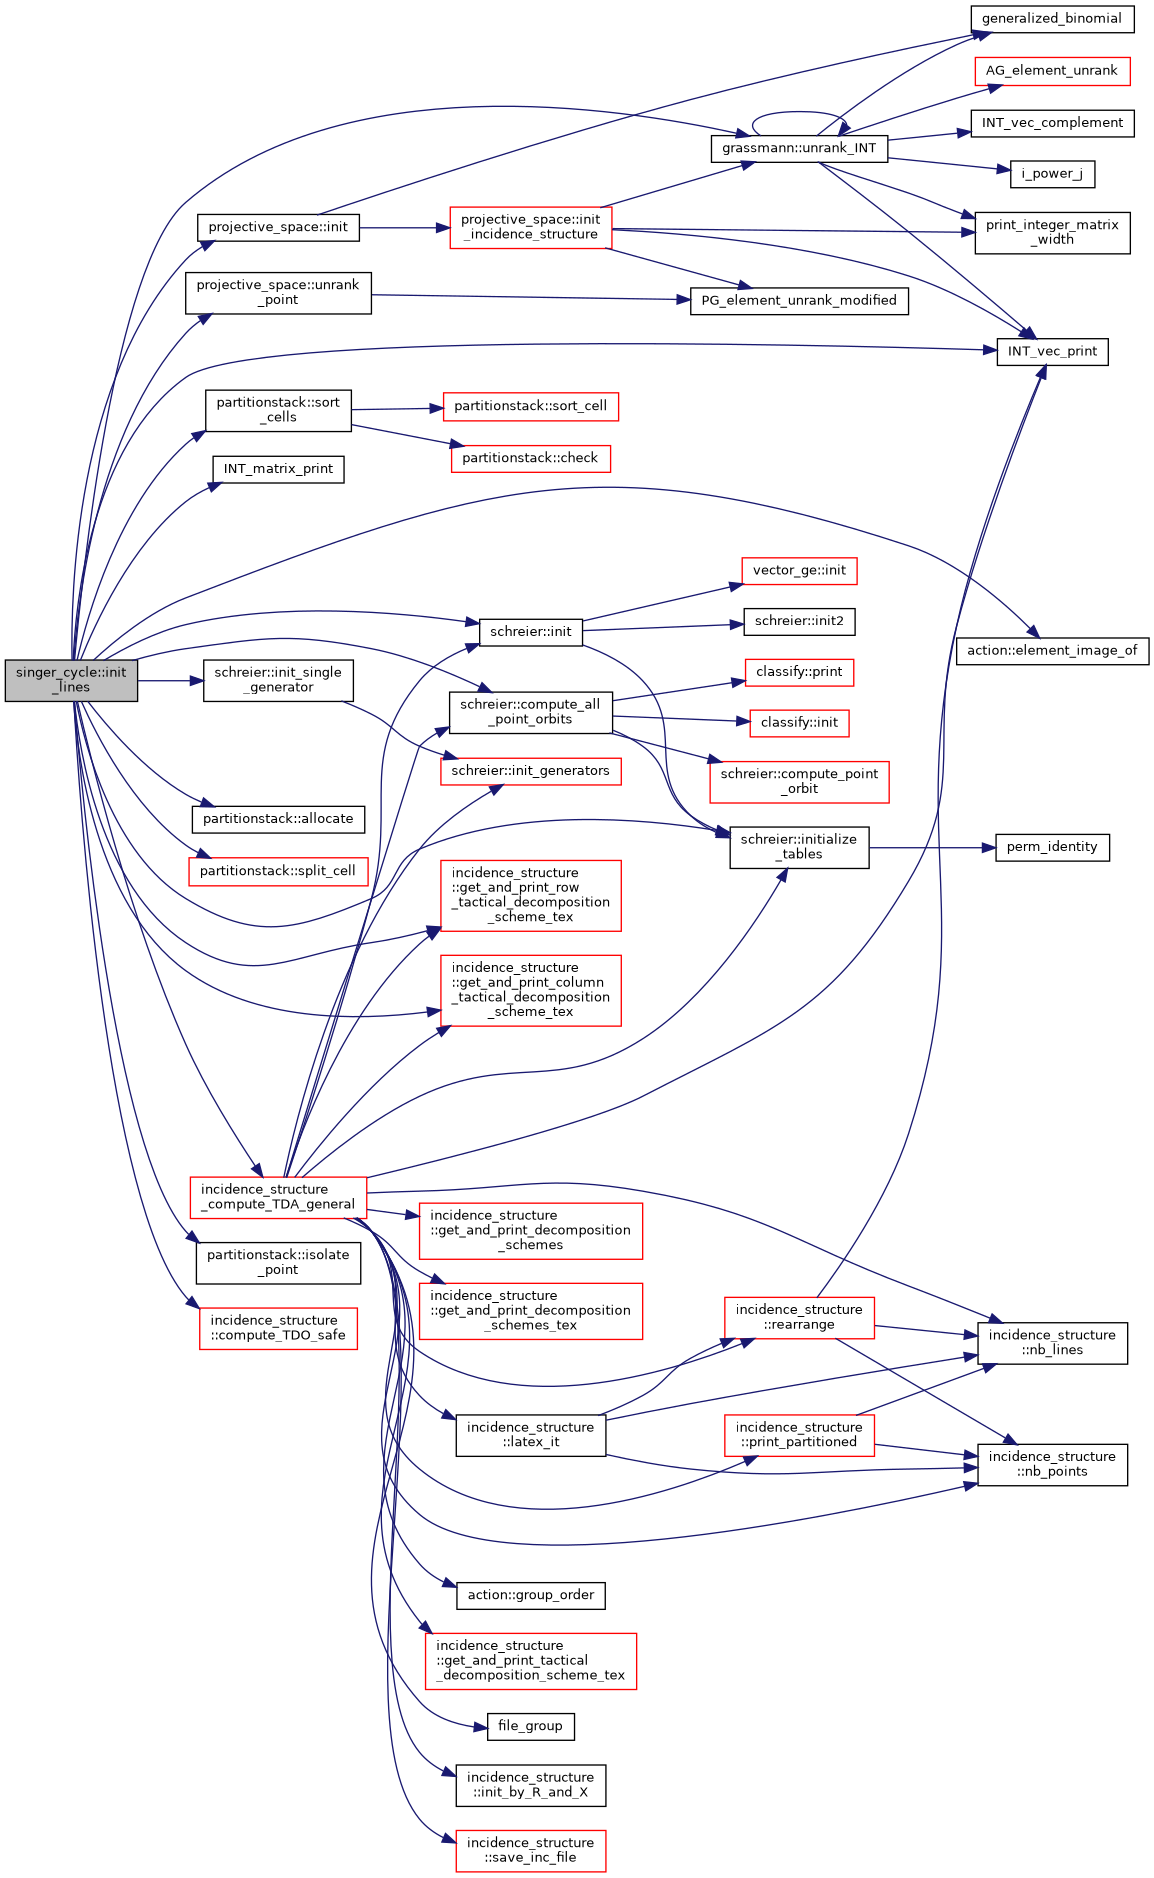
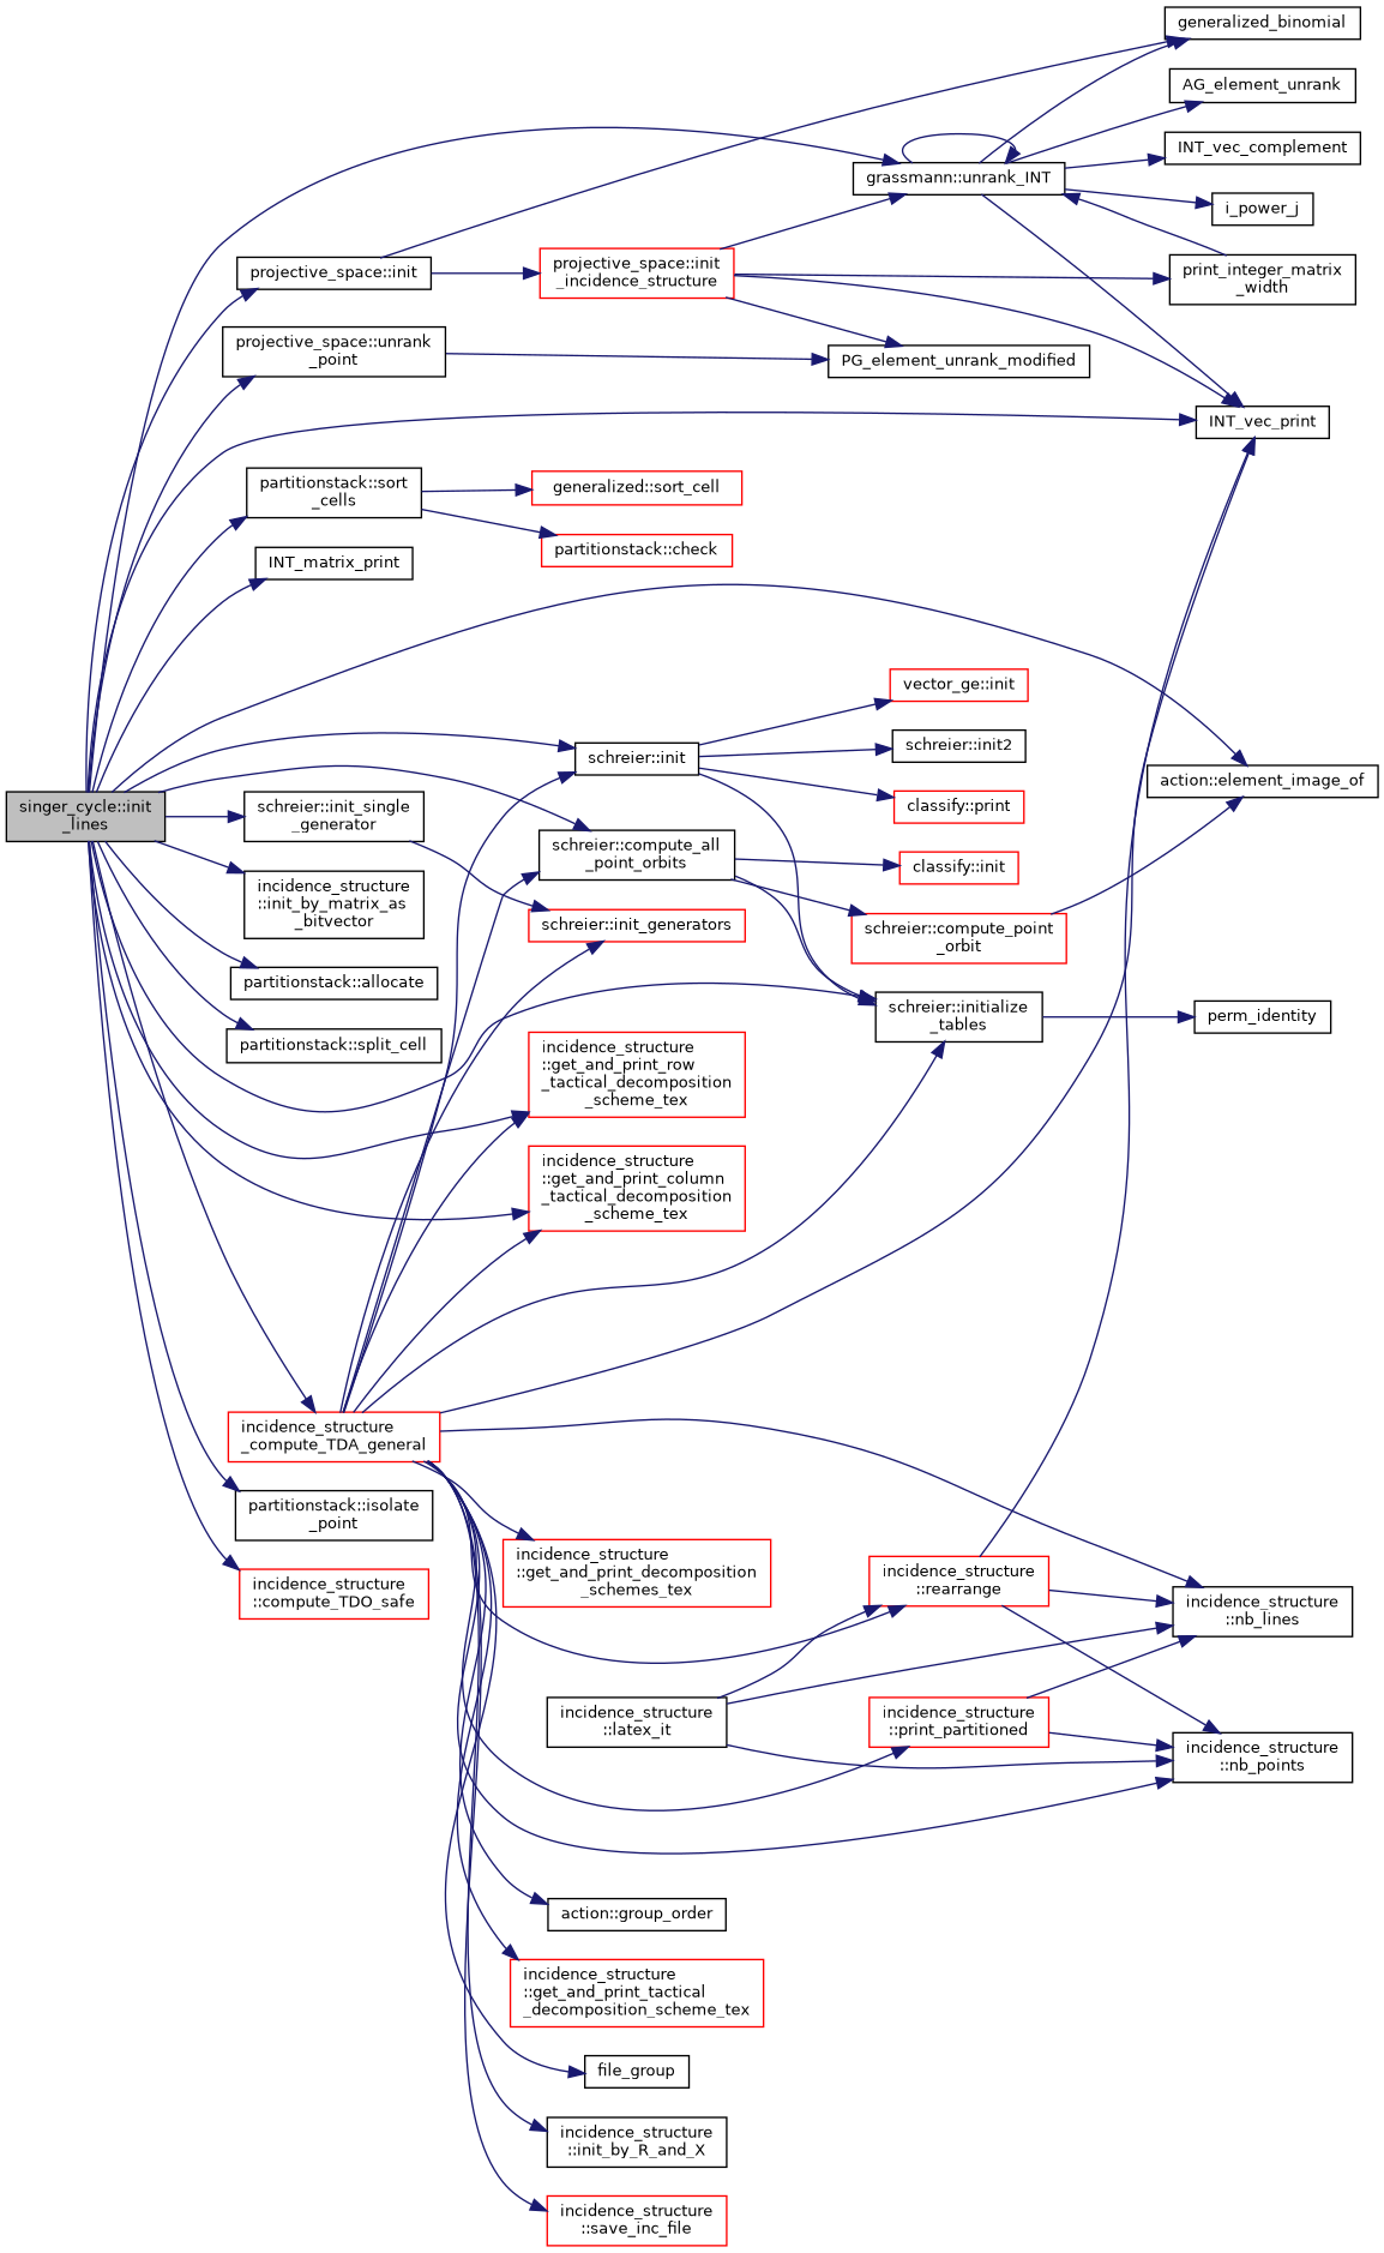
  digraph {
    rankdir=LR
    node [color=black fillcolor=white fontname=Helvetica fontsize=10 shape=record style=filled]
    edge [color=midnightblue fontname=Helvetica fontsize=10 labelfontname=Helvetica labelfontsize=10 style=solid]
    n1 [fillcolor=grey75 fontcolor=black height=0.2 label="singer_cycle::init\l_lines" width=0.4]
    n2 [height=0.2 label="projective_space::init" width=0.4]
    n3 [height=0.2 label=INT_vec_print width=0.4]
    n4 [height=0.2 label="grassmann::unrank_INT" width=0.4]
    n5 [height=0.2 label="action::element_image_of" width=0.4]
    n6 [height=0.2 label="projective_space::unrank\l_point" width=0.4]
    n7 [height=0.2 label=INT_matrix_print width=0.4]
    n8 [height=0.2 label="schreier::init" width=0.4]
    n9 [height=0.2 label="schreier::initialize\l_tables" width=0.4]
    n10 [height=0.2 label="schreier::init_single\l_generator" width=0.4]
    n11 [height=0.2 label="schreier::compute_all\l_point_orbits" width=0.4]
+   n12 [height=0.2 label="incidence_structure\l::init_by_matrix_as\l_bitvector" width=0.4]
    n13 [height=0.2 label="partitionstack::allocate" width=0.4]
-   n14 [color=red height=0.2 label="partitionstack::split_cell" width=0.4]
+   n14 [height=0.2 label="partitionstack::split_cell" width=0.4]
    n15 [height=0.2 label="partitionstack::sort\l_cells" width=0.4]
    n16 [color=red height=0.2 label="incidence_structure\l_compute_TDA_general" width=0.4]
    n17 [color=red height=0.2 label="incidence_structure\l::get_and_print_row\l_tactical_decomposition\l_scheme_tex" width=0.4]
    n18 [color=red height=0.2 label="incidence_structure\l::get_and_print_column\l_tactical_decomposition\l_scheme_tex" width=0.4]
    n19 [height=0.2 label="partitionstack::isolate\l_point" width=0.4]
    n20 [color=red height=0.2 label="incidence_structure\l::compute_TDO_safe" width=0.4]
    n21 [height=0.2 label=generalized_binomial width=0.4]
    n22 [color=red height=0.2 label="projective_space::init\l_incidence_structure" width=0.4]
    n23 [height=0.2 label="print_integer_matrix\l_width" width=0.4]
    n24 [height=0.2 label=i_power_j width=0.4]
-   n25 [color=red height=0.2 label=AG_element_unrank width=0.4]
+   n25 [height=0.2 label=AG_element_unrank width=0.4]
    n26 [height=0.2 label=INT_vec_complement width=0.4]
    n27 [height=0.2 label=PG_element_unrank_modified width=0.4]
    n28 [color=red height=0.2 label="vector_ge::init" width=0.4]
    n29 [height=0.2 label="schreier::init2" width=0.4]
    n30 [height=0.2 label=perm_identity width=0.4]
    n31 [color=red height=0.2 label="schreier::init_generators" width=0.4]
    n32 [color=red height=0.2 label="schreier::compute_point\l_orbit" width=0.4]
    n33 [color=red height=0.2 label="classify::init" width=0.4]
    n34 [color=red height=0.2 label="classify::print" width=0.4]
-   n35 [color=red height=0.2 label="partitionstack::sort_cell" width=0.4]
+   n35 [color=red height=0.2 label="generalized::sort_cell" width=0.4]
    n36 [color=red height=0.2 label="partitionstack::check" width=0.4]
    n37 [height=0.2 label="incidence_structure\l::nb_points" width=0.4]
-   n38 [color=red height=0.2 label="incidence_structure\l::get_and_print_decomposition\l_schemes" width=0.4]
    n39 [color=red height=0.2 label="incidence_structure\l::get_and_print_decomposition\l_schemes_tex" width=0.4]
    n40 [height=0.2 label="incidence_structure\l::latex_it" width=0.4]
    n41 [color=red height=0.2 label="incidence_structure\l::rearrange" width=0.4]
    n42 [height=0.2 label="incidence_structure\l::nb_lines" width=0.4]
    n43 [height=0.2 label="action::group_order" width=0.4]
    n44 [color=red height=0.2 label="incidence_structure\l::get_and_print_tactical\l_decomposition_scheme_tex" width=0.4]
    n45 [height=0.2 label=file_group width=0.4]
    n46 [height=0.2 label="incidence_structure\l::init_by_R_and_X" width=0.4]
    n47 [color=red height=0.2 label="incidence_structure\l::save_inc_file" width=0.4]
    n48 [color=red height=0.2 label="incidence_structure\l::print_partitioned" width=0.4]
    n1 -> n2
    n1 -> n3
    n1 -> n4
    n1 -> n5
    n1 -> n6
    n1 -> n7
    n1 -> n8
    n1 -> n9
    n1 -> n10
    n1 -> n11
+   n1 -> n12
    n1 -> n13
    n1 -> n14
    n1 -> n15
    n1 -> n16
    n1 -> n17
    n1 -> n18
    n1 -> n19
    n1 -> n20
    n2 -> n21
    n2 -> n22
    n4 -> n3
    n4 -> n4
    n4 -> n21
-   n4 -> n23
+   n23 -> n4
    n4 -> n24
    n4 -> n25
    n4 -> n26
    n6 -> n27
    n8 -> n9
    n8 -> n28
    n8 -> n29
    n9 -> n30
    n10 -> n31
    n11 -> n9
    n11 -> n32
    n11 -> n33
-   n11 -> n34
+   n8 -> n34
    n15 -> n35
    n15 -> n36
    n16 -> n3
    n16 -> n8
    n16 -> n9
    n16 -> n11
    n16 -> n17
    n16 -> n18
    n16 -> n31
    n16 -> n37
-   n16 -> n38
    n16 -> n39
-   n16 -> n40
    n16 -> n41
    n16 -> n42
    n16 -> n43
    n16 -> n44
    n16 -> n45
    n16 -> n46
    n16 -> n47
    n16 -> n48
    n22 -> n3
    n22 -> n4
    n22 -> n23
    n22 -> n27
+   n32 -> n5
    n40 -> n37
    n40 -> n41
    n40 -> n42
    n41 -> n3
    n41 -> n37
    n41 -> n42
    n48 -> n37
    n48 -> n42
  }
